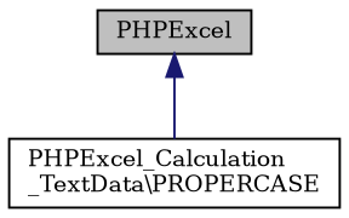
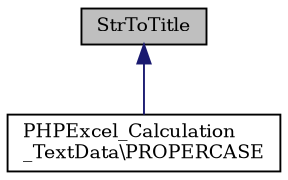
  digraph {
    rankdir=TB
    fontname="DejaVu Serif"
    node [color=black fontname="DejaVu Serif" fontsize=10 shape=record style=filled]
-   n1 [fillcolor=grey75 fontcolor=black height=0.2 label=PHPExcel width=0.4]
+   n1 [fillcolor=grey75 fontcolor=black height=0.2 label=StrToTitle width=0.4]
    n2 [fillcolor=white height=0.2 label="PHPExcel_Calculation\l_TextData\\PROPERCASE" width=0.4]
    n1 -> n2 [color=midnightblue dir=back fontname="DejaVu Serif" fontsize=10 labelfontname=Helvetica labelfontsize=10 style=solid]
  }
